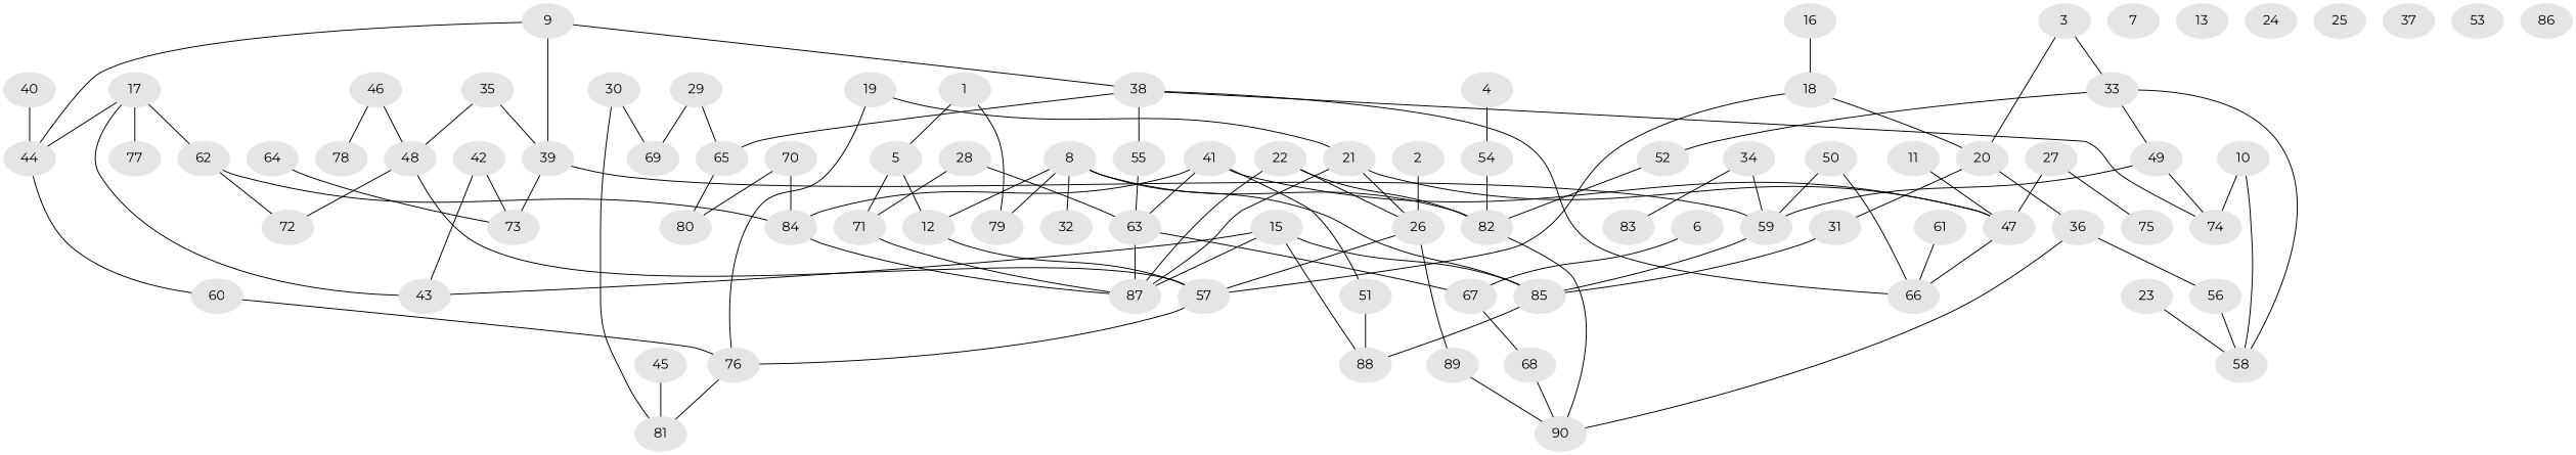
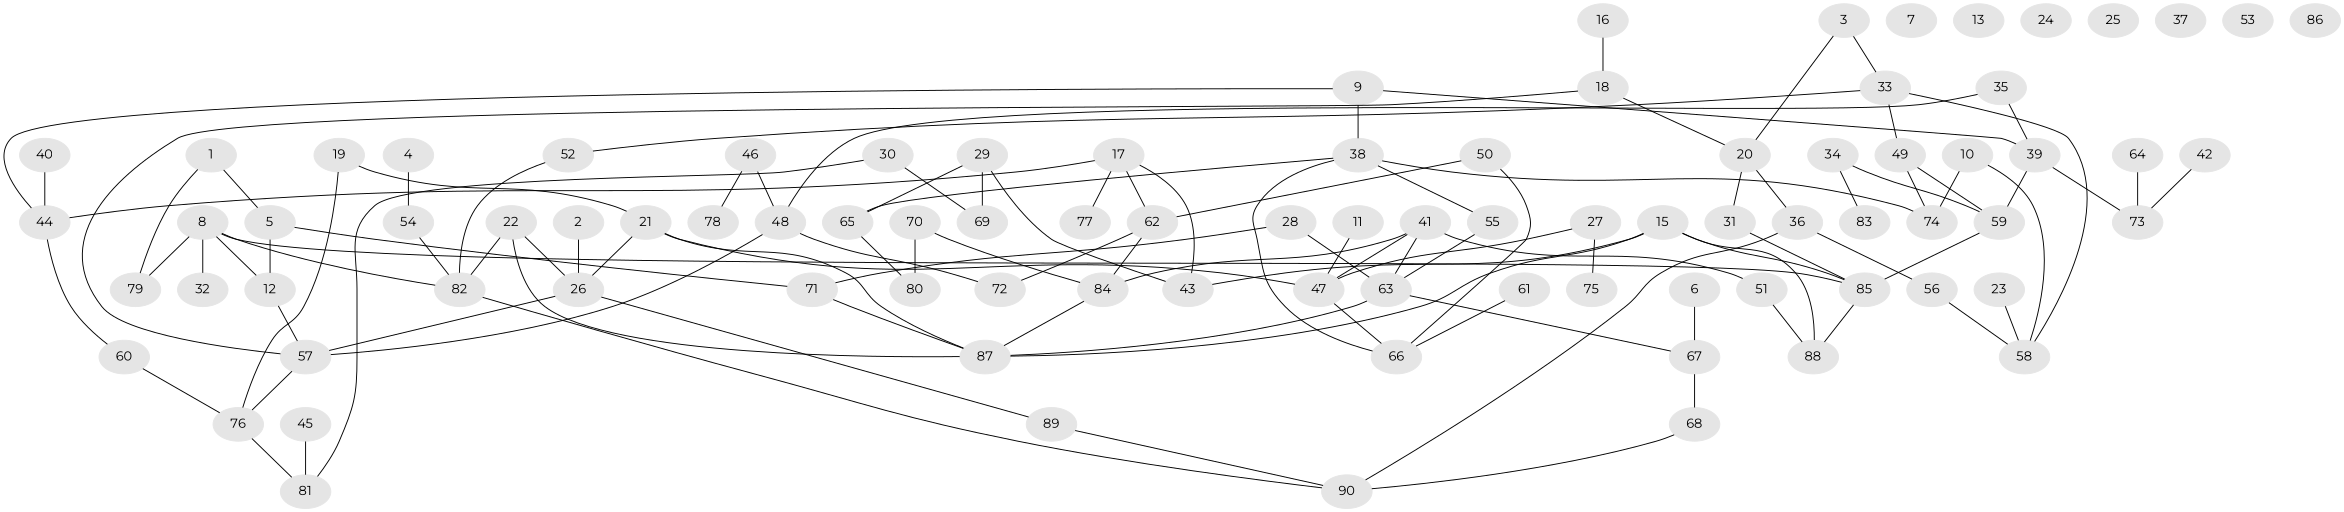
  graph {
    fontname=Montserrat
    node [color=gray90 fontname=Montserrat style=filled]
    edge [fontname=Montserrat]
    1
    5
    79
    12
    71
    2
    26
    57
    89
    3
    20
    33
    31
    36
    58
    49
    52
    4
    54
    82
    87
    6
    67
    68
    7
    8
    32
    85
    90
    88
    9
    38
    39
    44
    74
    65
    55
    66
    59
    73
    60
    10
    11
    47
    76
    13
    18
    15
    43
    16
    17
    62
    77
    84
    72
    19
    21
    81
    56
    22
    23
    24
    25
    27
    75
    28
    63
    29
    69
    80
    30
    34
    83
    35
    48
    37
    40
    41
    51
    42
    45
    46
    78
    50
    53
    61
    64
    70
    86
    1 -- 5
    1 -- 79
    5 -- 12
    5 -- 71
    12 -- 57
    71 -- 87
    2 -- 26
    26 -- 57
    26 -- 89
    57 -- 76
    89 -- 90
    3 -- 20
    3 -- 33
    20 -- 31
    20 -- 36
    33 -- 58
    33 -- 49
    33 -- 52
    31 -- 85
    36 -- 90
    36 -- 56
    49 -- 74
    49 -- 59
    52 -- 82
    4 -- 54
    54 -- 82
    82 -- 90
    6 -- 67
    67 -- 68
    68 -- 90
    8 -- 79
    8 -- 12
    8 -- 82
    8 -- 32
    8 -- 85
    85 -- 88
    9 -- 38
    9 -- 39
    9 -- 44
    38 -- 74
    38 -- 65
    38 -- 55
    38 -- 66
    39 -- 59
    39 -- 73
    44 -- 60
    65 -- 80
    55 -- 63
    59 -- 85
    60 -- 76
    10 -- 58
    10 -- 74
    11 -- 47
    47 -- 66
    76 -- 81
    18 -- 57
    18 -- 20
    15 -- 87
    15 -- 85
    15 -- 88
    15 -- 43
    16 -- 18
    17 -- 44
    17 -- 43
    17 -- 62
    17 -- 77
    62 -- 84
    62 -- 72
    84 -- 87
    19 -- 76
    19 -- 21
    21 -- 26
    21 -- 87
    21 -- 47
    56 -- 58
    22 -- 26
    22 -- 82
    22 -- 87
    23 -- 58
    27 -- 47
    27 -- 75
    28 -- 71
    28 -- 63
    63 -- 87
    63 -- 67
    29 -- 65
-   42 -- 43
+   29 -- 43
    29 -- 69
    30 -- 81
    30 -- 69
    34 -- 59
    34 -- 83
    35 -- 39
    35 -- 48
    48 -- 57
    48 -- 72
    40 -- 44
    41 -- 47
    41 -- 84
    41 -- 63
    41 -- 51
    51 -- 88
    42 -- 73
    45 -- 81
    46 -- 48
    46 -- 78
    50 -- 66
-   50 -- 59
+   50 -- 62
    61 -- 66
    64 -- 73
    70 -- 84
    70 -- 80
  }
